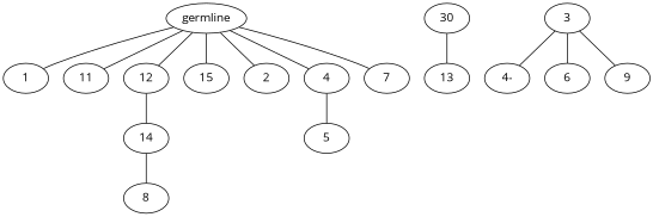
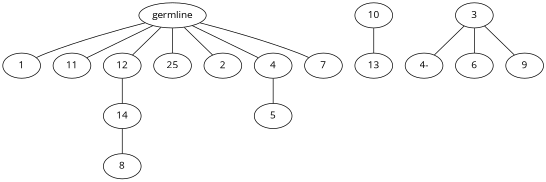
  graph {
    fontname="Open Sans"
    node [fontname="Open Sans"]
    edge [fontname="Open Sans"]
    n1 [label=germline]
    n2 [label=1]
    n3 [label=11]
    n4 [label=12]
-   n5 [label=15]
+   n5 [label=25]
    n6 [label=2]
    n7 [label=4]
    n8 [label=7]
    n9 [label=14]
    n10 [label=5]
    n11 [label=8]
-   n12 [label=30]
+   n12 [label=10]
    n13 [label=13]
    n14 [label=3]
    n15 [label="4-"]
    n16 [label=6]
    n17 [label=9]
    n1 -- n2
    n1 -- n3
    n1 -- n4
    n1 -- n5
    n1 -- n6
    n1 -- n7
    n1 -- n8
    n4 -- n9
    n7 -- n10
    n9 -- n11
    n12 -- n13
    n14 -- n15
    n14 -- n16
    n14 -- n17
  }
